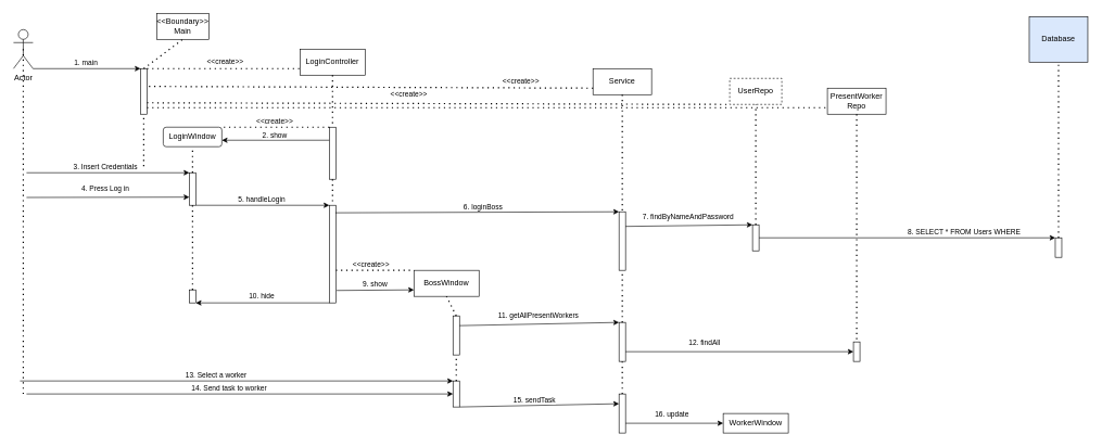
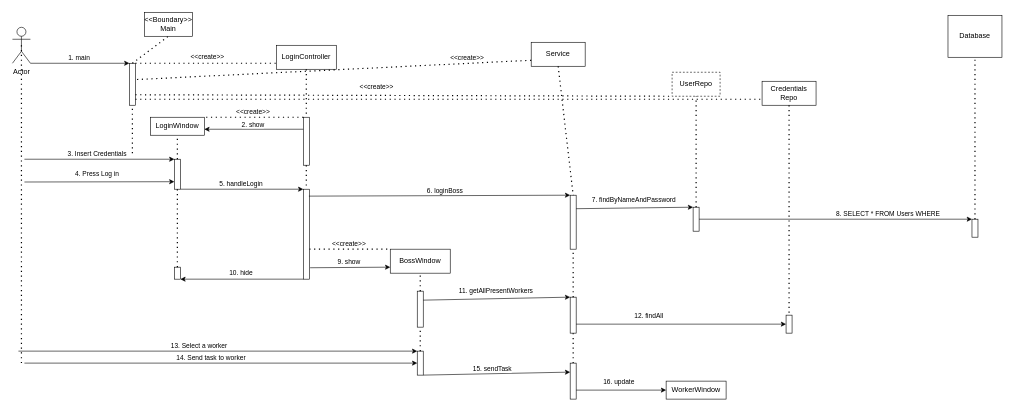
  <mxCell id="0" />
  <mxCell id="1" parent="0" />
  <mxCell id="2" value="Actor" style="shape=umlActor;verticalLabelPosition=bottom;verticalAlign=top;html=1;outlineConnect=0;" parent="1" vertex="1"><mxGeometry x="20" y="45" width="30" height="60" as="geometry" /></mxCell>
  <mxCell id="3" value="&lt;div&gt;&amp;lt;&amp;lt;Boundary&amp;gt;&amp;gt;&lt;/div&gt;&lt;div&gt;Main&lt;/div&gt;" style="rounded=0;whiteSpace=wrap;html=1;" parent="1" vertex="1"><mxGeometry x="240" y="20" width="80" height="40" as="geometry" /></mxCell>
  <mxCell id="4" value="&lt;div&gt;LoginController&lt;/div&gt;" style="rounded=0;whiteSpace=wrap;html=1;" parent="1" vertex="1"><mxGeometry x="460" y="75" width="100" height="40" as="geometry" /></mxCell>
  <mxCell id="5" value="" style="rounded=0;whiteSpace=wrap;html=1;" parent="1" vertex="1"><mxGeometry x="215" y="105" width="10" height="70" as="geometry" /></mxCell>
- <mxCell id="6" value="BossWindow" style="rounded=0;whiteSpace=wrap;html=1;" parent="1" vertex="1"><mxGeometry x="635" y="415" width="100" height="40" as="geometry" /></mxCell>
- <mxCell id="7" value="Service" style="rounded=0;whiteSpace=wrap;html=1;" parent="1" vertex="1"><mxGeometry x="910" y="105" width="90" height="40" as="geometry" /></mxCell>
+ <mxCell id="6" value="BossWindow" style="rounded=0;whiteSpace=wrap;html=1;" parent="1" vertex="1"><mxGeometry x="650" y="415" width="100" height="40" as="geometry" /></mxCell>
+ <mxCell id="7" value="Service" style="rounded=0;whiteSpace=wrap;html=1;" parent="1" vertex="1"><mxGeometry x="885" y="70" width="90" height="40" as="geometry" /></mxCell>
  <mxCell id="8" value="UserRepo" style="rounded=0;whiteSpace=wrap;html=1;dashed=1;" parent="1" vertex="1"><mxGeometry x="1120" y="120" width="80" height="40" as="geometry" /></mxCell>
- <mxCell id="9" value="&lt;div&gt;PresentWorker&lt;/div&gt;&lt;div&gt;Repo&lt;/div&gt;" style="rounded=0;whiteSpace=wrap;html=1;" parent="1" vertex="1"><mxGeometry x="1270" y="135" width="90" height="40" as="geometry" /></mxCell>
- <mxCell id="10" value="Database" style="rounded=0;whiteSpace=wrap;html=1;fillColor=#dae8fc;" parent="1" vertex="1"><mxGeometry x="1580" y="25" width="90" height="70" as="geometry" /></mxCell>
+ <mxCell id="9" value="&lt;div&gt;Credentials&lt;/div&gt;&lt;div&gt;Repo&lt;/div&gt;" style="rounded=0;whiteSpace=wrap;html=1;" parent="1" vertex="1"><mxGeometry x="1270" y="135" width="90" height="40" as="geometry" /></mxCell>
+ <mxCell id="10" value="Database" style="rounded=0;whiteSpace=wrap;html=1;" parent="1" vertex="1"><mxGeometry x="1580" y="25" width="90" height="70" as="geometry" /></mxCell>
  <mxCell id="11" value="" style="endArrow=none;dashed=1;html=1;dashPattern=1 3;strokeWidth=2;rounded=0;exitX=1;exitY=0;exitDx=0;exitDy=0;entryX=0;entryY=0.75;entryDx=0;entryDy=0;" parent="1" source="5" target="4" edge="1"><mxGeometry width="50" height="50" relative="1" as="geometry"><mxPoint x="550" y="395" as="sourcePoint" /><mxPoint x="600" y="345" as="targetPoint" /></mxGeometry></mxCell>
  <mxCell id="12" value="&amp;lt;&amp;lt;create&amp;gt;&amp;gt;" style="edgeLabel;html=1;align=center;verticalAlign=middle;resizable=0;points=[];" parent="11" vertex="1" connectable="0"><mxGeometry x="0.009" y="-3" relative="1" as="geometry"><mxPoint y="-13" as="offset" /></mxGeometry></mxCell>
  <mxCell id="13" value="" style="endArrow=none;dashed=1;html=1;dashPattern=1 3;strokeWidth=2;rounded=0;entryX=0;entryY=0;entryDx=0;entryDy=0;exitX=1;exitY=1;exitDx=0;exitDy=0;" parent="1" target="6" edge="1"><mxGeometry width="50" height="50" relative="1" as="geometry"><mxPoint x="515" y="415" as="sourcePoint" /><mxPoint x="720" y="315" as="targetPoint" /></mxGeometry></mxCell>
  <mxCell id="14" value="&amp;lt;&amp;lt;create&amp;gt;&amp;gt;" style="edgeLabel;html=1;align=center;verticalAlign=middle;resizable=0;points=[];" parent="13" vertex="1" connectable="0"><mxGeometry x="0.665" y="2" relative="1" as="geometry"><mxPoint x="-47" y="-8" as="offset" /></mxGeometry></mxCell>
  <mxCell id="15" value="" style="endArrow=none;dashed=1;html=1;dashPattern=1 3;strokeWidth=2;rounded=0;entryX=0.833;entryY=0.39;entryDx=0;entryDy=0;entryPerimeter=0;exitX=0;exitY=0.75;exitDx=0;exitDy=0;" parent="1" source="7" target="5" edge="1"><mxGeometry width="50" height="50" relative="1" as="geometry"><mxPoint x="550" y="395" as="sourcePoint" /><mxPoint x="600" y="345" as="targetPoint" /></mxGeometry></mxCell>
  <mxCell id="16" value="&amp;lt;&amp;lt;create&amp;gt;&amp;gt;" style="edgeLabel;html=1;align=center;verticalAlign=middle;resizable=0;points=[];" parent="15" vertex="1" connectable="0"><mxGeometry x="-0.675" y="-1" relative="1" as="geometry"><mxPoint y="-9" as="offset" /></mxGeometry></mxCell>
  <mxCell id="17" value="" style="endArrow=none;dashed=1;html=1;dashPattern=1 3;strokeWidth=2;rounded=0;entryX=0;entryY=1;entryDx=0;entryDy=0;exitX=1;exitY=0.75;exitDx=0;exitDy=0;" parent="1" source="5" target="8" edge="1"><mxGeometry width="50" height="50" relative="1" as="geometry"><mxPoint x="230" y="150" as="sourcePoint" /><mxPoint x="600" y="345" as="targetPoint" /></mxGeometry></mxCell>
  <mxCell id="18" value="&amp;lt;&amp;lt;create&amp;gt;&amp;gt;" style="edgeLabel;html=1;align=center;verticalAlign=middle;resizable=0;points=[];" parent="17" vertex="1" connectable="0"><mxGeometry x="-0.104" y="1" relative="1" as="geometry"><mxPoint y="-13" as="offset" /></mxGeometry></mxCell>
  <mxCell id="19" value="" style="endArrow=none;dashed=1;html=1;dashPattern=1 3;strokeWidth=2;rounded=0;entryX=0;entryY=0.75;entryDx=0;entryDy=0;exitX=1;exitY=0.857;exitDx=0;exitDy=0;exitPerimeter=0;" parent="1" source="5" target="9" edge="1"><mxGeometry width="50" height="50" relative="1" as="geometry"><mxPoint x="550" y="395" as="sourcePoint" /><mxPoint x="600" y="345" as="targetPoint" /></mxGeometry></mxCell>
- <mxCell id="20" value="LoginWindow" style="whiteSpace=wrap;html=1;rounded=1;" parent="1" vertex="1"><mxGeometry x="250" y="195" width="90" height="30" as="geometry" /></mxCell>
+ <mxCell id="20" value="LoginWindow" style="rounded=0;whiteSpace=wrap;html=1;" parent="1" vertex="1"><mxGeometry x="250" y="195" width="90" height="30" as="geometry" /></mxCell>
  <mxCell id="21" value="" style="rounded=0;whiteSpace=wrap;html=1;" parent="1" vertex="1"><mxGeometry x="505" y="195" width="10" height="80" as="geometry" /></mxCell>
  <mxCell id="22" value="" style="endArrow=classic;html=1;rounded=0;entryX=1;entryY=0.667;entryDx=0;entryDy=0;exitX=0;exitY=0.25;exitDx=0;exitDy=0;entryPerimeter=0;" parent="1" source="21" target="20" edge="1"><mxGeometry width="50" height="50" relative="1" as="geometry"><mxPoint x="500" y="225" as="sourcePoint" /><mxPoint x="630" y="345" as="targetPoint" /></mxGeometry></mxCell>
  <mxCell id="23" value="2. show" style="edgeLabel;html=1;align=center;verticalAlign=middle;resizable=0;points=[];" parent="22" vertex="1" connectable="0"><mxGeometry x="-0.285" relative="1" as="geometry"><mxPoint x="-26" y="-9" as="offset" /></mxGeometry></mxCell>
  <mxCell id="24" value="" style="endArrow=none;dashed=1;html=1;dashPattern=1 3;strokeWidth=2;rounded=0;entryX=1;entryY=0;entryDx=0;entryDy=0;exitX=0;exitY=0;exitDx=0;exitDy=0;" parent="1" source="21" target="20" edge="1"><mxGeometry width="50" height="50" relative="1" as="geometry"><mxPoint x="480" y="175" as="sourcePoint" /><mxPoint x="630" y="345" as="targetPoint" /></mxGeometry></mxCell>
  <mxCell id="25" value="&amp;lt;&amp;lt;create&amp;gt;&amp;gt;" style="edgeLabel;html=1;align=center;verticalAlign=middle;resizable=0;points=[];" parent="24" vertex="1" connectable="0"><mxGeometry x="-0.079" y="-3" relative="1" as="geometry"><mxPoint x="-9" y="-7" as="offset" /></mxGeometry></mxCell>
  <mxCell id="26" value="" style="rounded=0;whiteSpace=wrap;html=1;" parent="1" vertex="1"><mxGeometry x="290" y="265" width="10" height="50" as="geometry" /></mxCell>
  <mxCell id="27" value="" style="endArrow=none;dashed=1;html=1;dashPattern=1 3;strokeWidth=2;rounded=0;entryX=0.5;entryY=0.5;entryDx=0;entryDy=0;entryPerimeter=0;" parent="1" target="2" edge="1"><mxGeometry width="50" height="50" relative="1" as="geometry"><mxPoint x="35" y="605" as="sourcePoint" /><mxPoint x="630" y="405" as="targetPoint" /></mxGeometry></mxCell>
  <mxCell id="28" value="" style="endArrow=classic;html=1;rounded=0;entryX=0;entryY=0;entryDx=0;entryDy=0;" parent="1" target="26" edge="1"><mxGeometry width="50" height="50" relative="1" as="geometry"><mxPoint x="40" y="265" as="sourcePoint" /><mxPoint x="630" y="405" as="targetPoint" /></mxGeometry></mxCell>
  <mxCell id="29" value="3. Insert Credentials" style="edgeLabel;html=1;align=center;verticalAlign=middle;resizable=0;points=[];" parent="28" vertex="1" connectable="0"><mxGeometry x="-0.008" y="2" relative="1" as="geometry"><mxPoint x="-4" y="-8" as="offset" /></mxGeometry></mxCell>
  <mxCell id="30" value="" style="rounded=0;whiteSpace=wrap;html=1;" parent="1" vertex="1"><mxGeometry x="505" y="315" width="10" height="150" as="geometry" /></mxCell>
  <mxCell id="31" value="" style="endArrow=classic;html=1;rounded=0;entryX=0;entryY=0.75;entryDx=0;entryDy=0;" parent="1" target="26" edge="1"><mxGeometry width="50" height="50" relative="1" as="geometry"><mxPoint x="40" y="303" as="sourcePoint" /><mxPoint x="630" y="405" as="targetPoint" /></mxGeometry></mxCell>
  <mxCell id="32" value="4. Press Log in" style="edgeLabel;html=1;align=center;verticalAlign=middle;resizable=0;points=[];" parent="31" vertex="1" connectable="0"><mxGeometry x="0.224" y="-4" relative="1" as="geometry"><mxPoint x="-33" y="-17" as="offset" /></mxGeometry></mxCell>
  <mxCell id="33" value="" style="endArrow=classic;html=1;rounded=0;exitX=1;exitY=1;exitDx=0;exitDy=0;entryX=0;entryY=0;entryDx=0;entryDy=0;" parent="1" source="26" target="30" edge="1"><mxGeometry width="50" height="50" relative="1" as="geometry"><mxPoint x="580" y="455" as="sourcePoint" /><mxPoint x="630" y="405" as="targetPoint" /></mxGeometry></mxCell>
  <mxCell id="34" value="5. handleLogin" style="edgeLabel;html=1;align=center;verticalAlign=middle;resizable=0;points=[];" parent="33" vertex="1" connectable="0"><mxGeometry x="-0.054" y="1" relative="1" as="geometry"><mxPoint x="3" y="-9" as="offset" /></mxGeometry></mxCell>
  <mxCell id="35" value="" style="rounded=0;whiteSpace=wrap;html=1;" parent="1" vertex="1"><mxGeometry x="950" y="325" width="10" height="90" as="geometry" /></mxCell>
  <mxCell id="36" value="" style="endArrow=classic;html=1;rounded=0;entryX=0;entryY=0;entryDx=0;entryDy=0;exitX=0.933;exitY=0.077;exitDx=0;exitDy=0;exitPerimeter=0;" parent="1" source="30" target="35" edge="1"><mxGeometry width="50" height="50" relative="1" as="geometry"><mxPoint x="790" y="475" as="sourcePoint" /><mxPoint x="840" y="425" as="targetPoint" /></mxGeometry></mxCell>
  <mxCell id="37" value="6. loginBoss" style="edgeLabel;html=1;align=center;verticalAlign=middle;resizable=0;points=[];" parent="36" vertex="1" connectable="0"><mxGeometry x="0.08" y="-2" relative="1" as="geometry"><mxPoint x="-9" y="-11" as="offset" /></mxGeometry></mxCell>
  <mxCell id="38" value="" style="rounded=0;whiteSpace=wrap;html=1;" parent="1" vertex="1"><mxGeometry x="1155" y="345" width="10" height="40" as="geometry" /></mxCell>
  <mxCell id="39" value="" style="endArrow=classic;html=1;rounded=0;exitX=1;exitY=0.25;exitDx=0;exitDy=0;entryX=0;entryY=0;entryDx=0;entryDy=0;" parent="1" source="35" target="38" edge="1"><mxGeometry width="50" height="50" relative="1" as="geometry"><mxPoint x="790" y="475" as="sourcePoint" /><mxPoint x="1150" y="350" as="targetPoint" /></mxGeometry></mxCell>
  <mxCell id="40" value="7. findByNameAndPassword" style="edgeLabel;html=1;align=center;verticalAlign=middle;resizable=0;points=[];" parent="39" vertex="1" connectable="0"><mxGeometry x="-0.011" y="2" relative="1" as="geometry"><mxPoint y="-13" as="offset" /></mxGeometry></mxCell>
  <mxCell id="41" value="" style="rounded=0;whiteSpace=wrap;html=1;" parent="1" vertex="1"><mxGeometry x="1620" y="365" width="10" height="30" as="geometry" /></mxCell>
  <mxCell id="42" value="" style="endArrow=classic;html=1;rounded=0;exitX=1;exitY=0.5;exitDx=0;exitDy=0;entryX=0;entryY=0;entryDx=0;entryDy=0;" parent="1" source="38" target="41" edge="1"><mxGeometry width="50" height="50" relative="1" as="geometry"><mxPoint x="1180" y="475" as="sourcePoint" /><mxPoint x="1230" y="425" as="targetPoint" /></mxGeometry></mxCell>
  <mxCell id="43" value="8. SELECT * FROM Users WHERE" style="edgeLabel;html=1;align=center;verticalAlign=middle;resizable=0;points=[];" parent="42" vertex="1" connectable="0"><mxGeometry x="0.167" y="-3" relative="1" as="geometry"><mxPoint x="49" y="-13" as="offset" /></mxGeometry></mxCell>
  <mxCell id="44" value="" style="rounded=0;whiteSpace=wrap;html=1;" parent="1" vertex="1"><mxGeometry x="1310" y="525" width="10" height="30" as="geometry" /></mxCell>
  <mxCell id="45" value="" style="endArrow=none;dashed=1;html=1;dashPattern=1 3;strokeWidth=2;rounded=0;entryX=0.5;entryY=0;entryDx=0;entryDy=0;exitX=0.5;exitY=1;exitDx=0;exitDy=0;" parent="1" source="4" target="21" edge="1"><mxGeometry width="50" height="50" relative="1" as="geometry"><mxPoint x="510" y="405" as="sourcePoint" /><mxPoint x="560" y="355" as="targetPoint" /></mxGeometry></mxCell>
  <mxCell id="46" value="" style="endArrow=none;dashed=1;html=1;dashPattern=1 3;strokeWidth=2;rounded=0;entryX=0.5;entryY=0;entryDx=0;entryDy=0;exitX=0.5;exitY=1;exitDx=0;exitDy=0;" parent="1" source="7" target="35" edge="1"><mxGeometry width="50" height="50" relative="1" as="geometry"><mxPoint x="510" y="405" as="sourcePoint" /><mxPoint x="560" y="355" as="targetPoint" /></mxGeometry></mxCell>
  <mxCell id="47" value="" style="endArrow=none;dashed=1;html=1;dashPattern=1 3;strokeWidth=2;rounded=0;exitX=0.5;exitY=0;exitDx=0;exitDy=0;entryX=0.5;entryY=1;entryDx=0;entryDy=0;" parent="1" source="38" target="8" edge="1"><mxGeometry width="50" height="50" relative="1" as="geometry"><mxPoint x="910" y="405" as="sourcePoint" /><mxPoint x="960" y="355" as="targetPoint" /></mxGeometry></mxCell>
  <mxCell id="48" value="" style="endArrow=none;dashed=1;html=1;dashPattern=1 3;strokeWidth=2;rounded=0;entryX=0.5;entryY=0;entryDx=0;entryDy=0;exitX=0.5;exitY=1;exitDx=0;exitDy=0;" parent="1" source="9" target="44" edge="1"><mxGeometry width="50" height="50" relative="1" as="geometry"><mxPoint x="1150" y="405" as="sourcePoint" /><mxPoint x="1200" y="355" as="targetPoint" /></mxGeometry></mxCell>
  <mxCell id="49" value="" style="endArrow=none;dashed=1;html=1;dashPattern=1 3;strokeWidth=2;rounded=0;entryX=0.5;entryY=1;entryDx=0;entryDy=0;exitX=0.5;exitY=0;exitDx=0;exitDy=0;" parent="1" source="41" target="10" edge="1"><mxGeometry width="50" height="50" relative="1" as="geometry"><mxPoint x="1150" y="405" as="sourcePoint" /><mxPoint x="1200" y="355" as="targetPoint" /></mxGeometry></mxCell>
  <mxCell id="50" value="" style="endArrow=none;dashed=1;html=1;dashPattern=1 3;strokeWidth=2;rounded=0;entryX=0.5;entryY=1;entryDx=0;entryDy=0;exitX=0.5;exitY=0;exitDx=0;exitDy=0;" parent="1" source="5" target="3" edge="1"><mxGeometry width="50" height="50" relative="1" as="geometry"><mxPoint x="600" y="425" as="sourcePoint" /><mxPoint x="650" y="375" as="targetPoint" /></mxGeometry></mxCell>
  <mxCell id="51" value="" style="endArrow=none;dashed=1;html=1;dashPattern=1 3;strokeWidth=2;rounded=0;entryX=0.5;entryY=0;entryDx=0;entryDy=0;exitX=0.5;exitY=1;exitDx=0;exitDy=0;" parent="1" source="21" target="30" edge="1"><mxGeometry width="50" height="50" relative="1" as="geometry"><mxPoint x="550" y="295" as="sourcePoint" /><mxPoint x="580" y="375" as="targetPoint" /></mxGeometry></mxCell>
  <mxCell id="52" value="" style="endArrow=classic;html=1;rounded=0;exitX=1.133;exitY=0.873;exitDx=0;exitDy=0;entryX=0;entryY=0.75;entryDx=0;entryDy=0;exitPerimeter=0;" parent="1" source="30" target="6" edge="1"><mxGeometry width="50" height="50" relative="1" as="geometry"><mxPoint x="530" y="465" as="sourcePoint" /><mxPoint x="580" y="415" as="targetPoint" /></mxGeometry></mxCell>
  <mxCell id="53" value="9. show" style="edgeLabel;html=1;align=center;verticalAlign=middle;resizable=0;points=[];" parent="52" vertex="1" connectable="0"><mxGeometry x="-0.141" y="1" relative="1" as="geometry"><mxPoint x="7" y="-9" as="offset" /></mxGeometry></mxCell>
  <mxCell id="54" value="" style="endArrow=none;dashed=1;html=1;dashPattern=1 3;strokeWidth=2;rounded=0;entryX=0.5;entryY=1;entryDx=0;entryDy=0;" parent="1" target="5" edge="1"><mxGeometry width="50" height="50" relative="1" as="geometry"><mxPoint x="220" y="255" as="sourcePoint" /><mxPoint x="570" y="335" as="targetPoint" /></mxGeometry></mxCell>
  <mxCell id="55" value="" style="endArrow=none;dashed=1;html=1;dashPattern=1 3;strokeWidth=2;rounded=0;entryX=0.5;entryY=1;entryDx=0;entryDy=0;exitX=0.5;exitY=0;exitDx=0;exitDy=0;" parent="1" source="26" target="20" edge="1"><mxGeometry width="50" height="50" relative="1" as="geometry"><mxPoint x="480" y="375" as="sourcePoint" /><mxPoint x="530" y="325" as="targetPoint" /></mxGeometry></mxCell>
  <mxCell id="56" value="" style="rounded=0;whiteSpace=wrap;html=1;" parent="1" vertex="1"><mxGeometry x="290" y="445" width="10" height="20" as="geometry" /></mxCell>
  <mxCell id="57" value="" style="endArrow=classic;html=1;rounded=0;entryX=1;entryY=1;entryDx=0;entryDy=0;exitX=0;exitY=1;exitDx=0;exitDy=0;" parent="1" source="30" target="56" edge="1"><mxGeometry width="50" height="50" relative="1" as="geometry"><mxPoint x="480" y="415" as="sourcePoint" /><mxPoint x="530" y="365" as="targetPoint" /></mxGeometry></mxCell>
  <mxCell id="58" value="10. hide" style="edgeLabel;html=1;align=center;verticalAlign=middle;resizable=0;points=[];" parent="57" vertex="1" connectable="0"><mxGeometry x="-0.151" relative="1" as="geometry"><mxPoint x="-18" y="-10" as="offset" /></mxGeometry></mxCell>
  <mxCell id="59" value="" style="endArrow=none;dashed=1;html=1;dashPattern=1 3;strokeWidth=2;rounded=0;entryX=0.5;entryY=1;entryDx=0;entryDy=0;exitX=0.5;exitY=0;exitDx=0;exitDy=0;" parent="1" source="56" target="26" edge="1"><mxGeometry width="50" height="50" relative="1" as="geometry"><mxPoint x="480" y="415" as="sourcePoint" /><mxPoint x="530" y="365" as="targetPoint" /></mxGeometry></mxCell>
  <mxCell id="60" value="" style="endArrow=classic;html=1;rounded=0;exitX=1;exitY=1;exitDx=0;exitDy=0;exitPerimeter=0;entryX=0;entryY=0;entryDx=0;entryDy=0;" parent="1" source="2" target="5" edge="1"><mxGeometry width="50" height="50" relative="1" as="geometry"><mxPoint x="470" y="355" as="sourcePoint" /><mxPoint x="520" y="305" as="targetPoint" /></mxGeometry></mxCell>
  <mxCell id="61" value="1. main" style="edgeLabel;html=1;align=center;verticalAlign=middle;resizable=0;points=[];" parent="60" vertex="1" connectable="0"><mxGeometry x="0.067" y="2" relative="1" as="geometry"><mxPoint x="-8" y="-8" as="offset" /></mxGeometry></mxCell>
  <mxCell id="62" value="" style="rounded=0;whiteSpace=wrap;html=1;" parent="1" vertex="1"><mxGeometry x="695" y="485" width="10" height="60" as="geometry" /></mxCell>
  <mxCell id="63" value="" style="rounded=0;whiteSpace=wrap;html=1;" parent="1" vertex="1"><mxGeometry x="950" y="495" width="10" height="60" as="geometry" /></mxCell>
  <mxCell id="64" value="" style="endArrow=classic;html=1;rounded=0;entryX=0;entryY=0;entryDx=0;entryDy=0;exitX=1;exitY=0.25;exitDx=0;exitDy=0;" parent="1" source="62" target="63" edge="1"><mxGeometry width="50" height="50" relative="1" as="geometry"><mxPoint x="750" y="525" as="sourcePoint" /><mxPoint x="860" y="405" as="targetPoint" /></mxGeometry></mxCell>
  <mxCell id="65" value="11. getAllPresentWorkers" style="edgeLabel;html=1;align=center;verticalAlign=middle;resizable=0;points=[];" parent="64" vertex="1" connectable="0"><mxGeometry x="-0.007" y="1" relative="1" as="geometry"><mxPoint x="-1" y="-12" as="offset" /></mxGeometry></mxCell>
  <mxCell id="66" value="" style="endArrow=classic;html=1;rounded=0;entryX=0;entryY=0.5;entryDx=0;entryDy=0;exitX=1;exitY=0.75;exitDx=0;exitDy=0;" parent="1" source="63" target="44" edge="1"><mxGeometry width="50" height="50" relative="1" as="geometry"><mxPoint x="1000" y="455" as="sourcePoint" /><mxPoint x="1050" y="405" as="targetPoint" /></mxGeometry></mxCell>
  <mxCell id="67" value="12. findAll" style="edgeLabel;html=1;align=center;verticalAlign=middle;resizable=0;points=[];" parent="66" vertex="1" connectable="0"><mxGeometry x="-0.046" y="3" relative="1" as="geometry"><mxPoint x="-47" y="-12" as="offset" /></mxGeometry></mxCell>
  <mxCell id="68" value="" style="endArrow=none;dashed=1;html=1;dashPattern=1 3;strokeWidth=2;rounded=0;entryX=0.5;entryY=1;entryDx=0;entryDy=0;exitX=0.5;exitY=0;exitDx=0;exitDy=0;" parent="1" source="62" target="6" edge="1"><mxGeometry width="50" height="50" relative="1" as="geometry"><mxPoint x="850" y="455" as="sourcePoint" /><mxPoint x="900" y="405" as="targetPoint" /></mxGeometry></mxCell>
  <mxCell id="69" value="" style="endArrow=none;dashed=1;html=1;dashPattern=1 3;strokeWidth=2;rounded=0;entryX=0.5;entryY=1;entryDx=0;entryDy=0;exitX=0.5;exitY=0;exitDx=0;exitDy=0;" parent="1" source="63" target="35" edge="1"><mxGeometry width="50" height="50" relative="1" as="geometry"><mxPoint x="850" y="455" as="sourcePoint" /><mxPoint x="900" y="405" as="targetPoint" /></mxGeometry></mxCell>
  <mxCell id="70" value="" style="rounded=0;whiteSpace=wrap;html=1;" vertex="1" parent="1"><mxGeometry x="695" y="585" width="10" height="40" as="geometry" /></mxCell>
  <mxCell id="71" value="" style="endArrow=classic;html=1;rounded=0;entryX=0;entryY=0;entryDx=0;entryDy=0;" edge="1" parent="1" target="70"><mxGeometry width="50" height="50" relative="1" as="geometry"><mxPoint x="30" y="585" as="sourcePoint" /><mxPoint x="590" y="465" as="targetPoint" /></mxGeometry></mxCell>
  <mxCell id="72" value="13. Select a worker" style="edgeLabel;html=1;align=center;verticalAlign=middle;resizable=0;points=[];" vertex="1" connectable="0" parent="71"><mxGeometry x="-0.098" y="-2" relative="1" as="geometry"><mxPoint y="-12" as="offset" /></mxGeometry></mxCell>
  <mxCell id="73" value="" style="endArrow=classic;html=1;rounded=0;entryX=0;entryY=0.5;entryDx=0;entryDy=0;" edge="1" parent="1" target="70"><mxGeometry width="50" height="50" relative="1" as="geometry"><mxPoint x="40" y="605" as="sourcePoint" /><mxPoint x="580" y="505" as="targetPoint" /></mxGeometry></mxCell>
  <mxCell id="74" value="14. Send task to worker" style="edgeLabel;html=1;align=center;verticalAlign=middle;resizable=0;points=[];" vertex="1" connectable="0" parent="73"><mxGeometry x="-0.053" y="1" relative="1" as="geometry"><mxPoint y="-9" as="offset" /></mxGeometry></mxCell>
  <mxCell id="75" value="" style="endArrow=none;dashed=1;html=1;dashPattern=1 3;strokeWidth=2;rounded=0;entryX=0.5;entryY=1;entryDx=0;entryDy=0;exitX=0.5;exitY=0;exitDx=0;exitDy=0;" edge="1" parent="1" source="70" target="62"><mxGeometry width="50" height="50" relative="1" as="geometry"><mxPoint x="760" y="575" as="sourcePoint" /><mxPoint x="740" y="555" as="targetPoint" /></mxGeometry></mxCell>
  <mxCell id="76" value="" style="rounded=0;whiteSpace=wrap;html=1;" vertex="1" parent="1"><mxGeometry x="950" y="605" width="10" height="60" as="geometry" /></mxCell>
  <mxCell id="77" value="" style="endArrow=classic;html=1;rounded=0;exitX=1;exitY=1;exitDx=0;exitDy=0;entryX=0;entryY=0.25;entryDx=0;entryDy=0;" edge="1" parent="1" source="70" target="76"><mxGeometry width="50" height="50" relative="1" as="geometry"><mxPoint x="880" y="555" as="sourcePoint" /><mxPoint x="930" y="505" as="targetPoint" /></mxGeometry></mxCell>
  <mxCell id="78" value="15. sendTask" style="edgeLabel;html=1;align=center;verticalAlign=middle;resizable=0;points=[];" vertex="1" connectable="0" parent="77"><mxGeometry x="-0.004" relative="1" as="geometry"><mxPoint x="-7" y="-8" as="offset" /></mxGeometry></mxCell>
  <mxCell id="79" value="" style="endArrow=none;dashed=1;html=1;dashPattern=1 3;strokeWidth=2;rounded=0;entryX=0.5;entryY=1;entryDx=0;entryDy=0;exitX=0.5;exitY=0;exitDx=0;exitDy=0;" edge="1" parent="1" source="76" target="63"><mxGeometry width="50" height="50" relative="1" as="geometry"><mxPoint x="880" y="555" as="sourcePoint" /><mxPoint x="930" y="505" as="targetPoint" /></mxGeometry></mxCell>
  <mxCell id="80" value="WorkerWindow" style="rounded=0;whiteSpace=wrap;html=1;" vertex="1" parent="1"><mxGeometry x="1110" y="635" width="100" height="30" as="geometry" /></mxCell>
  <mxCell id="81" value="" style="endArrow=classic;html=1;rounded=0;exitX=1;exitY=0.75;exitDx=0;exitDy=0;entryX=0;entryY=0.5;entryDx=0;entryDy=0;" edge="1" parent="1" source="76" target="80"><mxGeometry width="50" height="50" relative="1" as="geometry"><mxPoint x="990" y="495" as="sourcePoint" /><mxPoint x="1040" y="445" as="targetPoint" /></mxGeometry></mxCell>
  <mxCell id="82" value="16. update" style="edgeLabel;html=1;align=center;verticalAlign=middle;resizable=0;points=[];" vertex="1" connectable="0" parent="81"><mxGeometry x="-0.107" y="-4" relative="1" as="geometry"><mxPoint x="3" y="-19" as="offset" /></mxGeometry></mxCell>
